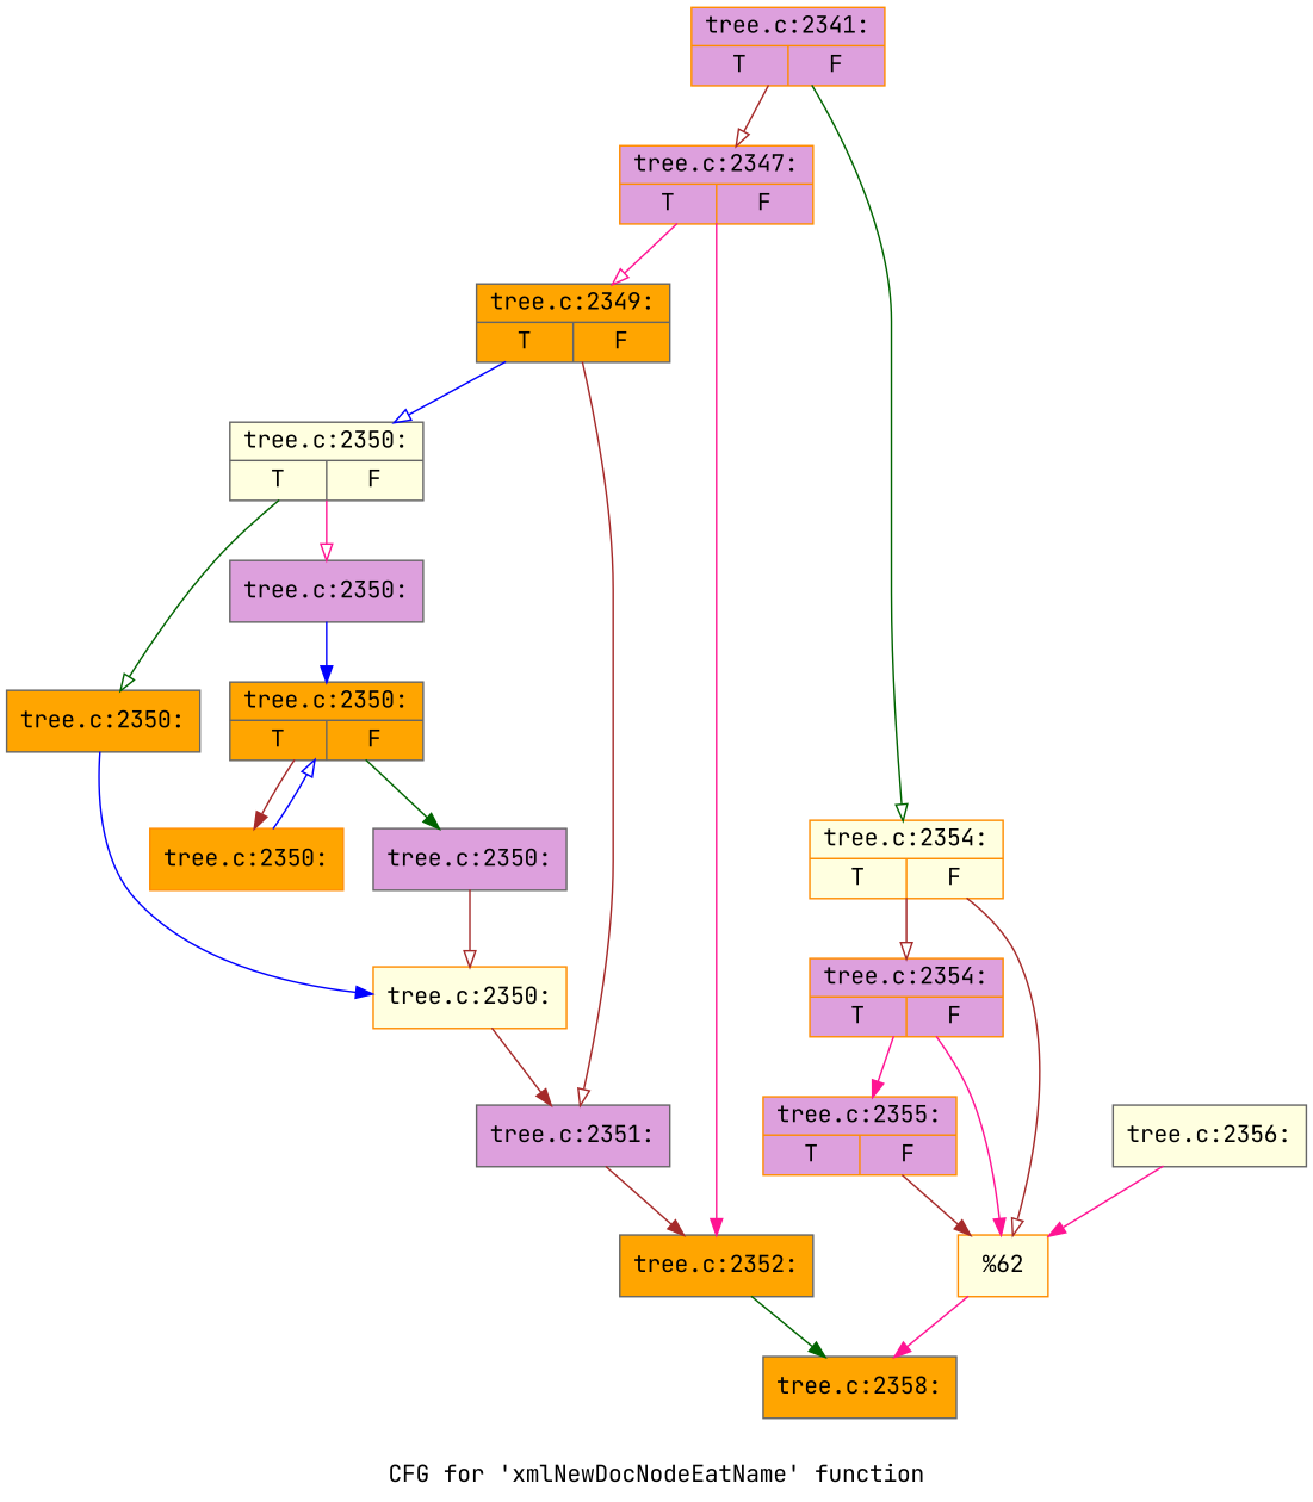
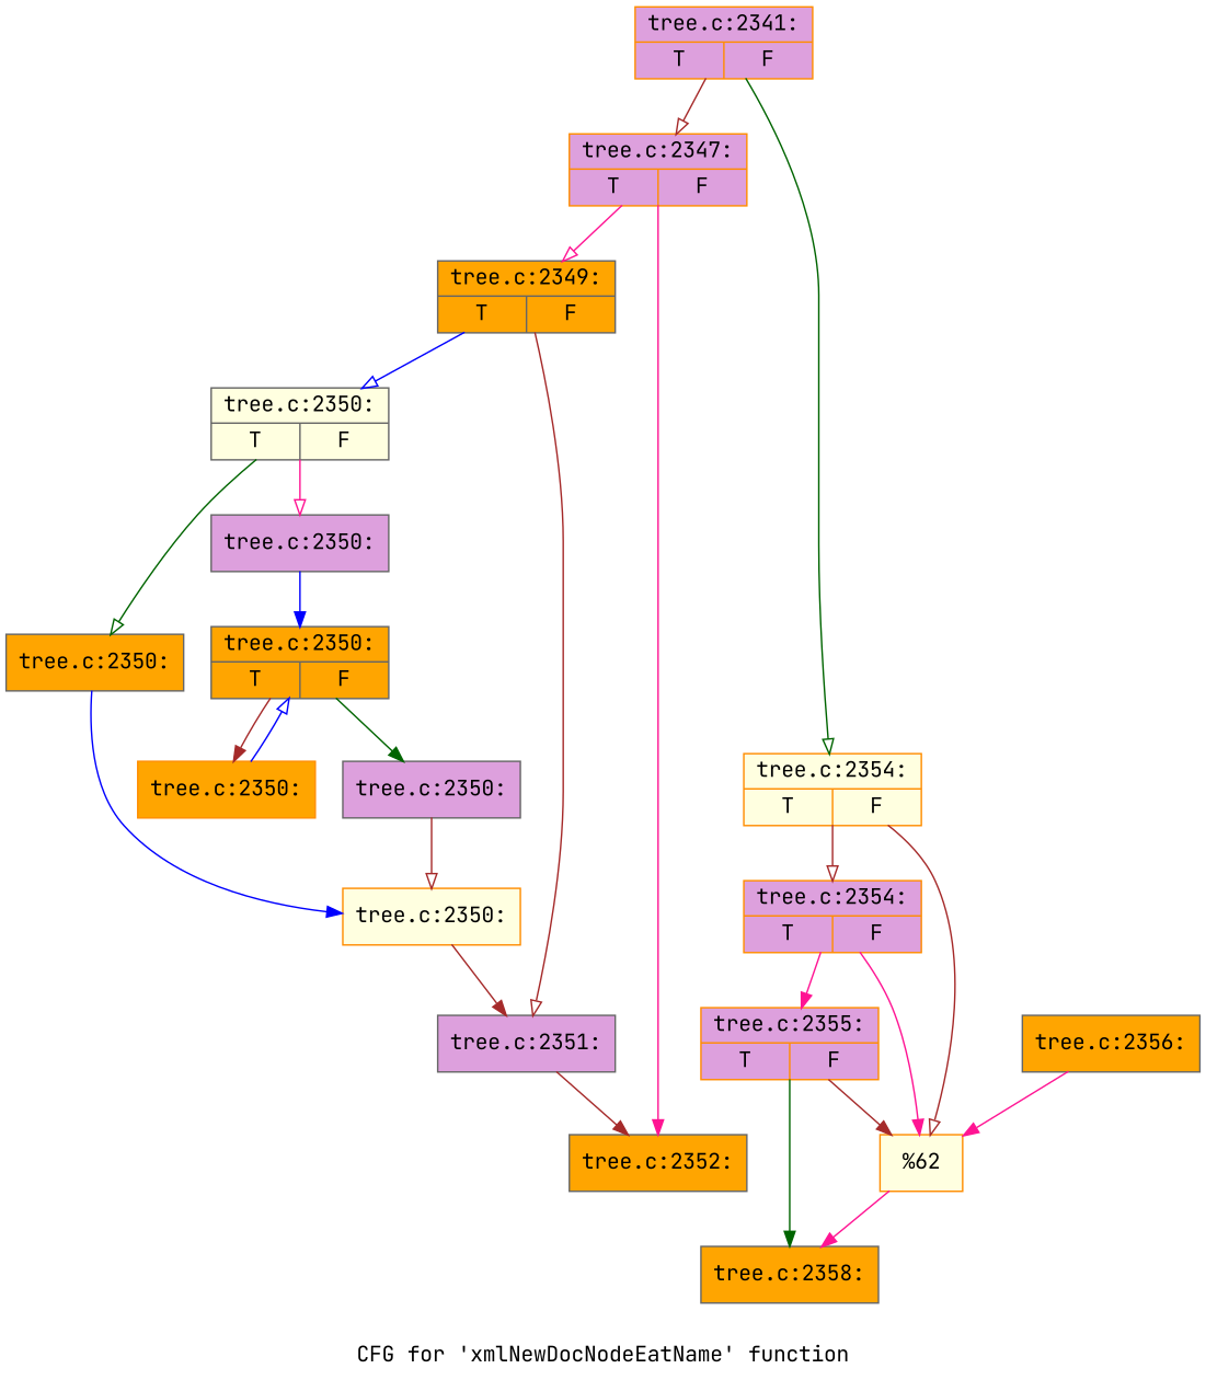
  digraph {
    fontname="JetBrains Mono"
    label="CFG for 'xmlNewDocNodeEatName' function"
    node [color=gray40 fillcolor=plum fontname="JetBrains Mono" shape=record style=filled]
    edge [arrowhead=normal color=brown fontname="JetBrains Mono"]
    n1 [color=darkorange label="{tree.c:2341:|{<s0>T|<s1>F}}"]
    n2 [color=darkorange label="{tree.c:2347:|{<s0>T|<s1>F}}"]
    n3 [color=darkorange fillcolor=lightyellow label="{tree.c:2354:|{<s0>T|<s1>F}}"]
    n4 [fillcolor=orange label="{tree.c:2349:|{<s0>T|<s1>F}}"]
    n5 [fillcolor=orange label="{tree.c:2352:}"]
    n6 [color=darkorange label="{tree.c:2354:|{<s0>T|<s1>F}}"]
    n7 [color=darkorange fillcolor=lightyellow label="{%62}"]
    n8 [fillcolor=lightyellow label="{tree.c:2350:|{<s0>T|<s1>F}}"]
    n9 [label="{tree.c:2351:}"]
    n10 [fillcolor=orange label="{tree.c:2358:}"]
    n11 [color=darkorange label="{tree.c:2355:|{<s0>T|<s1>F}}"]
    n12 [fillcolor=orange label="{tree.c:2350:}"]
    n13 [label="{tree.c:2350:}"]
    n14 [color=darkorange fillcolor=lightyellow label="{tree.c:2350:}"]
    n15 [fillcolor=orange label="{tree.c:2350:|{<s0>T|<s1>F}}"]
    n16 [color=darkorange fillcolor=orange label="{tree.c:2350:}"]
    n17 [label="{tree.c:2350:}"]
-   n18 [fillcolor=lightyellow label="{tree.c:2356:}"]
+   n18 [fillcolor=orange label="{tree.c:2356:}"]
    n1 -> n2 [arrowhead=onormal]
    n1 -> n3 [arrowhead=onormal color=darkgreen]
    n2 -> n4 [arrowhead=onormal color=deeppink]
    n2 -> n5 [color=deeppink]
    n3 -> n6 [arrowhead=onormal]
    n3 -> n7 [arrowhead=onormal]
    n4 -> n8 [arrowhead=onormal color=blue]
    n4 -> n9 [arrowhead=onormal]
-   n5 -> n10 [color=darkgreen]
+   n11 -> n10 [color=darkgreen]
    n6 -> n7 [color=deeppink]
    n6 -> n11 [color=deeppink]
    n7 -> n10 [color=deeppink]
    n8 -> n12 [arrowhead=onormal color=darkgreen]
    n8 -> n13 [arrowhead=onormal color=deeppink]
    n9 -> n5
    n11 -> n7
    n12 -> n14 [color=blue]
    n13 -> n15 [color=blue]
    n14 -> n9
    n15 -> n16
    n15 -> n17 [color=darkgreen]
    n16 -> n15 [arrowhead=onormal color=blue]
    n17 -> n14 [arrowhead=onormal]
    n18 -> n7 [color=deeppink]
  }
